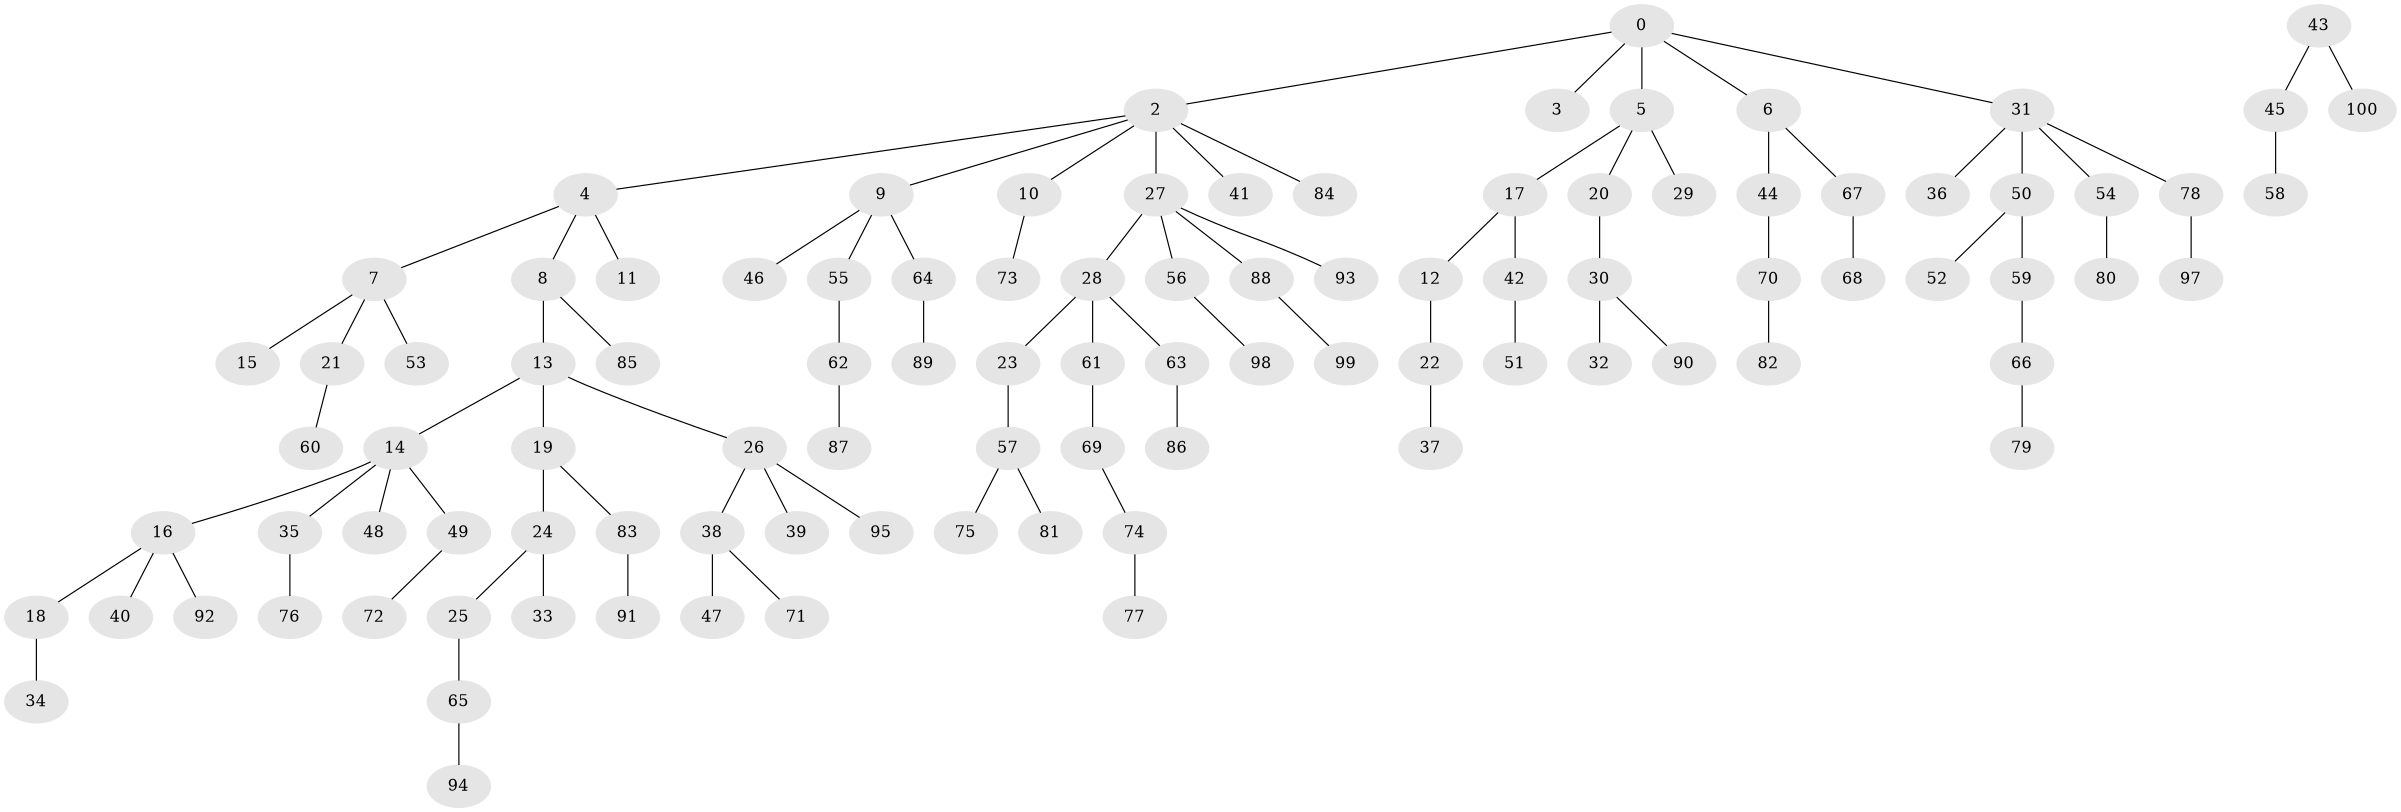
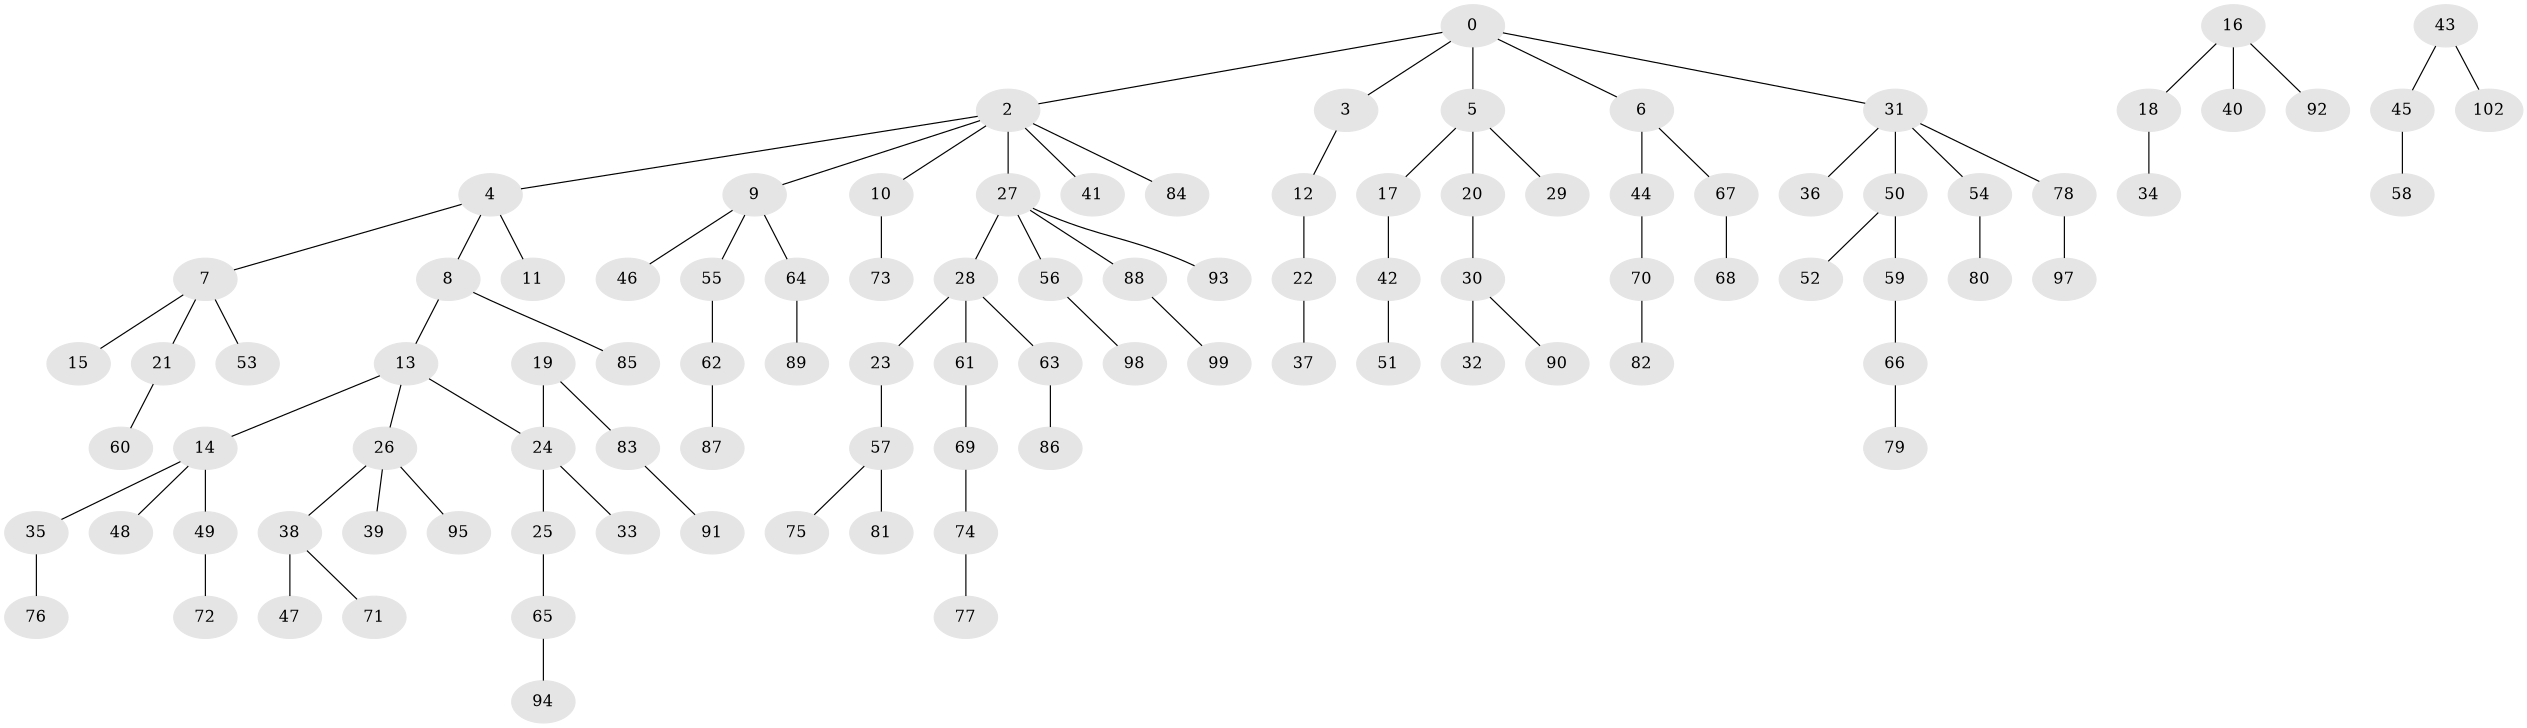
  graph {
    node [color=gray90 style=filled]
    n1 [label=0]
    2
    3
    5
    6
    31
    4
    9
    10
    27
    41
    84
    12
    17
    20
    29
    44
    67
    36
    50
    54
    78
    7
    8
    11
    46
    55
    64
    73
    28
    56
    88
    93
    22
    15
    21
    53
    13
    85
    42
    30
    70
    68
    60
    14
    19
    26
    62
    89
    23
    57
    37
    16
    35
    48
    49
    24
    83
    38
    39
    95
    18
    40
    92
    76
    72
    34
    51
    25
    33
    91
    32
    90
    75
    81
    65
    94
    47
    71
    61
    63
    98
    99
    69
    86
    43
    45
-   100
+   100 [label=102]
    52
    59
    80
    97
    58
    82
    66
    87
    79
    74
    77
    n1 -- 2
    n1 -- 3
    n1 -- 5
    n1 -- 6
    n1 -- 31
    2 -- 4
    2 -- 9
    2 -- 10
    2 -- 27
    2 -- 41
    2 -- 84
-   17 -- 12
+   3 -- 12
    5 -- 17
    5 -- 20
    5 -- 29
    6 -- 44
    6 -- 67
    31 -- 36
    31 -- 50
    31 -- 54
    31 -- 78
    4 -- 7
    4 -- 8
    4 -- 11
    9 -- 46
    9 -- 55
    9 -- 64
    10 -- 73
    27 -- 28
    27 -- 56
    27 -- 88
    27 -- 93
    12 -- 22
    17 -- 42
    20 -- 30
    44 -- 70
    67 -- 68
    50 -- 52
    50 -- 59
    54 -- 80
    78 -- 97
    7 -- 15
    7 -- 21
    7 -- 53
    8 -- 13
    8 -- 85
    55 -- 62
    64 -- 89
    28 -- 23
    28 -- 61
    28 -- 63
    56 -- 98
    88 -- 99
    22 -- 37
    21 -- 60
    13 -- 14
-   13 -- 19
+   13 -- 24
    13 -- 26
    42 -- 51
    30 -- 32
    30 -- 90
    70 -- 82
-   14 -- 16
    14 -- 35
    14 -- 48
    14 -- 49
    19 -- 24
    19 -- 83
    26 -- 38
    26 -- 39
    26 -- 95
    62 -- 87
    23 -- 57
    57 -- 75
    57 -- 81
    16 -- 18
    16 -- 40
    16 -- 92
    35 -- 76
    49 -- 72
    24 -- 25
    24 -- 33
    83 -- 91
    38 -- 47
    38 -- 71
    18 -- 34
    25 -- 65
    65 -- 94
    61 -- 69
    63 -- 86
    69 -- 74
    43 -- 45
    43 -- 100
    45 -- 58
    59 -- 66
    66 -- 79
    74 -- 77
  }
